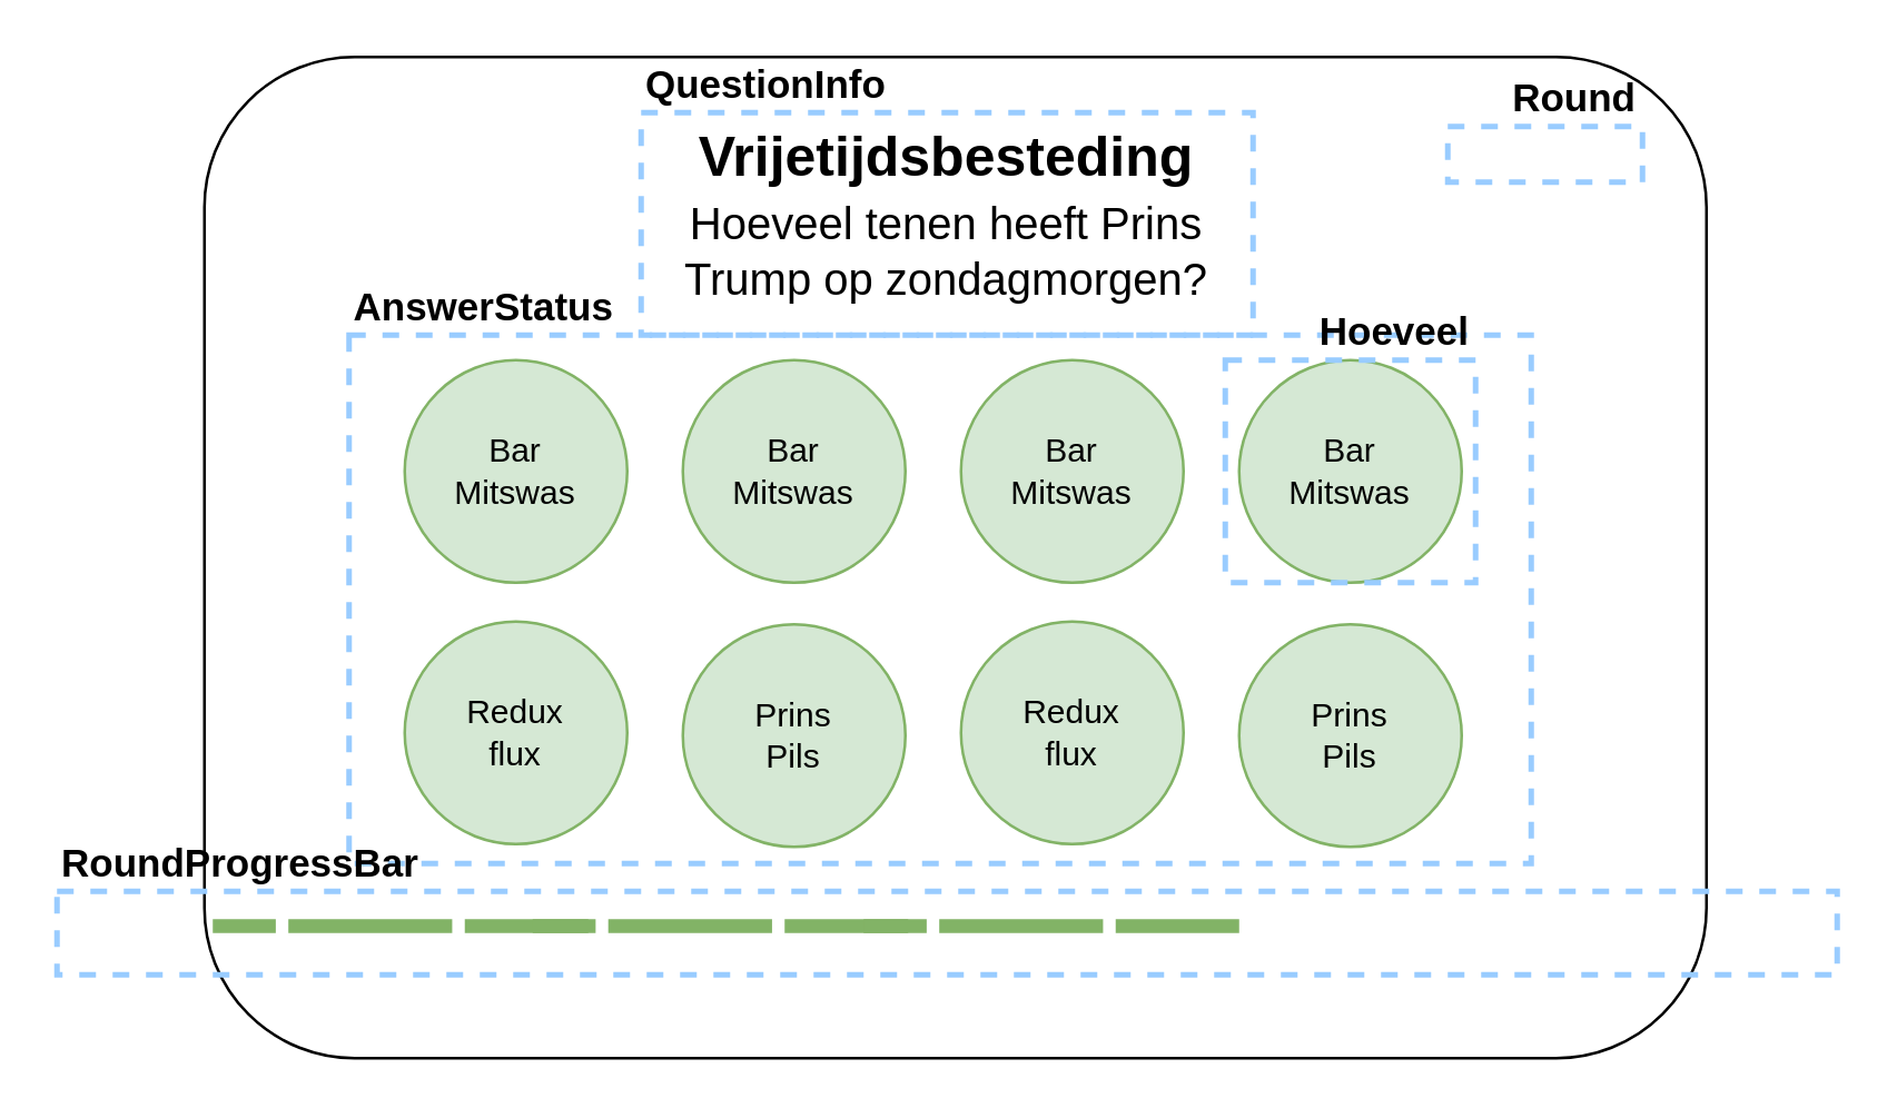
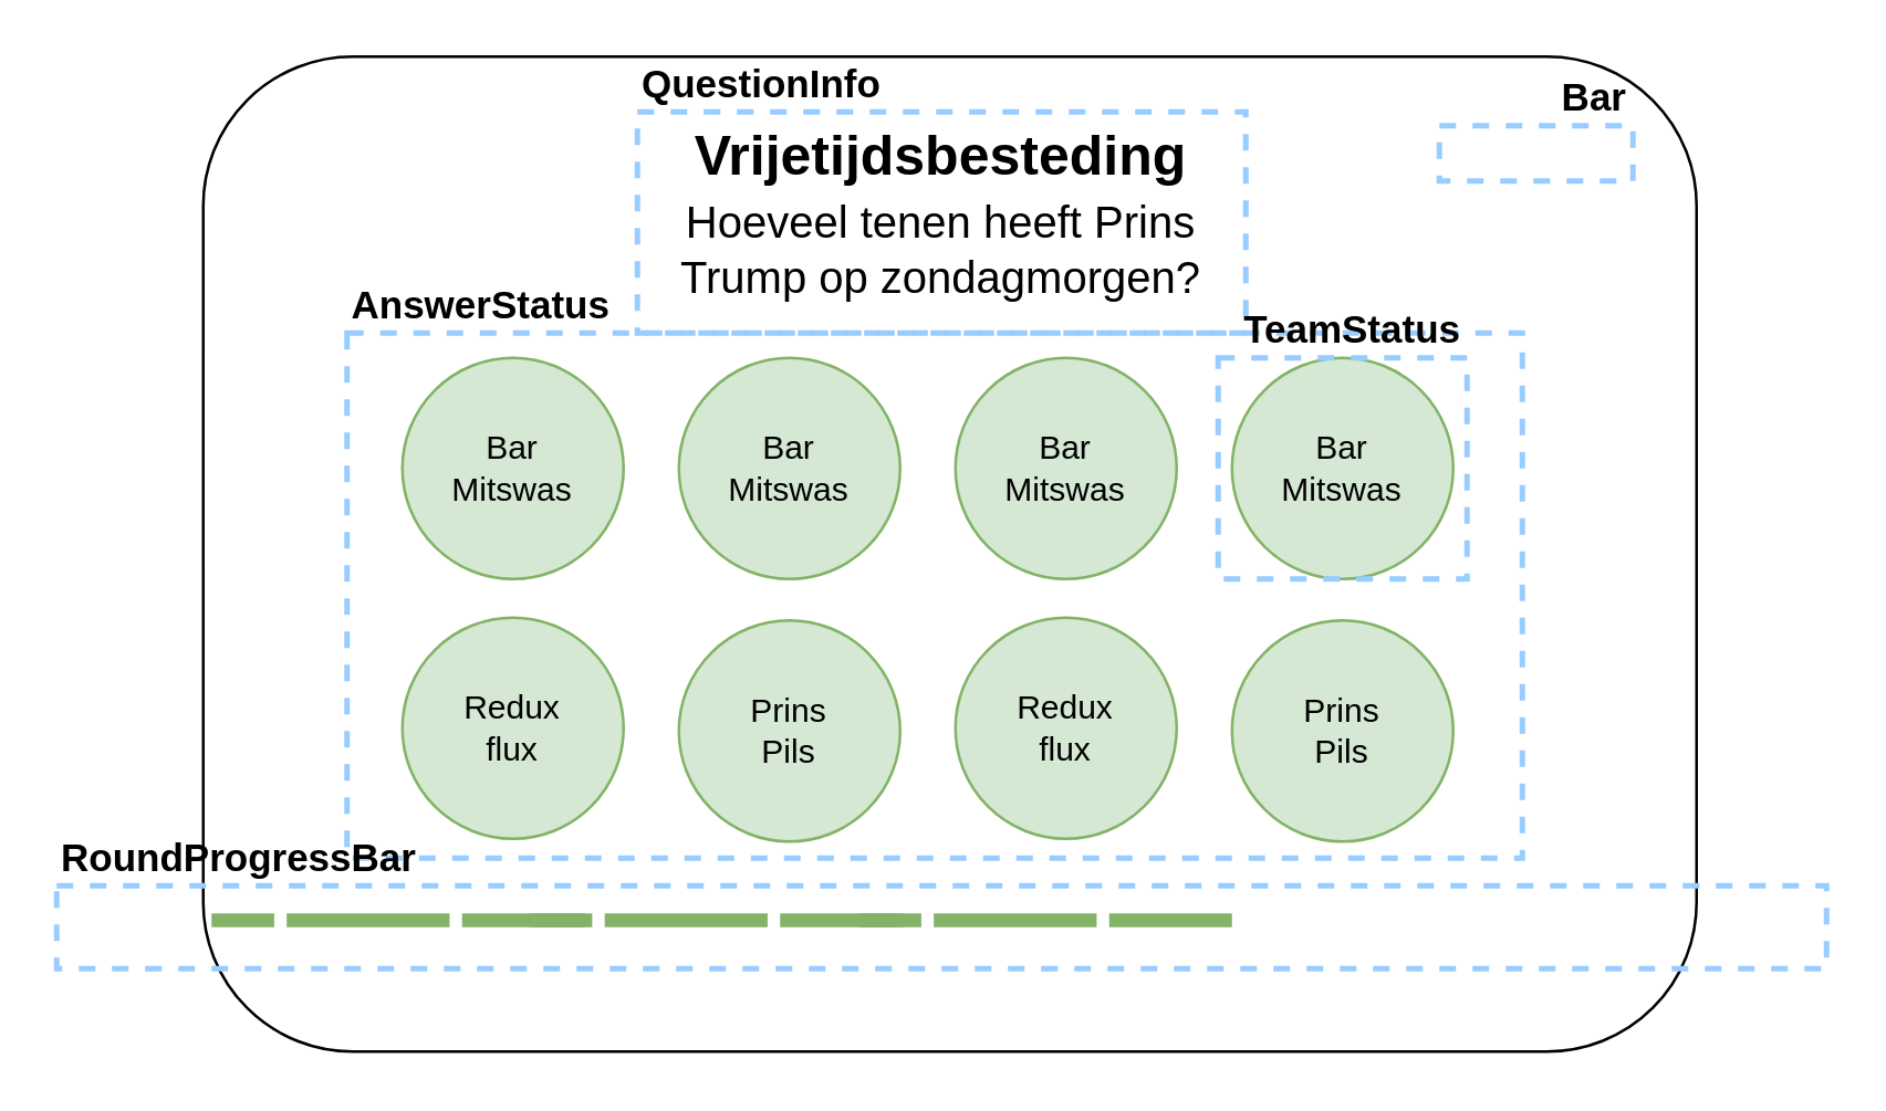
  <mxCell id="0" />
  <mxCell id="1" parent="0" />
  <mxCell id="2" value="" style="rounded=1;whiteSpace=wrap;html=1;align=center;" parent="1" vertex="1"><mxGeometry x="73" y="20" width="540" height="360" as="geometry" /></mxCell>
  <mxCell id="3" value="&lt;font style=&quot;font-size: 16px&quot;&gt;Hoeveel tenen heeft Prins Trump op zondagmorgen?&lt;/font&gt;" style="text;html=1;strokeColor=none;fillColor=none;align=center;verticalAlign=middle;whiteSpace=wrap;rounded=0;" parent="1" vertex="1"><mxGeometry x="230" y="70" width="220" height="40" as="geometry" /></mxCell>
  <mxCell id="4" value="Vrijetijdsbesteding" style="text;html=1;strokeColor=none;fillColor=none;align=center;verticalAlign=middle;whiteSpace=wrap;rounded=0;fontSize=20;fontStyle=1" parent="1" vertex="1"><mxGeometry x="245" y="40" width="190" height="30" as="geometry" /></mxCell>
  <mxCell id="5" value="" style="ellipse;whiteSpace=wrap;html=1;aspect=fixed;rounded=1;fillColor=#d5e8d4;strokeColor=#82b366;" parent="1" vertex="1"><mxGeometry x="145" y="223" width="80" height="80" as="geometry" /></mxCell>
  <mxCell id="6" value="Redux&lt;br&gt;flux" style="text;html=1;strokeColor=none;fillColor=none;align=center;verticalAlign=middle;whiteSpace=wrap;rounded=0;" parent="1" vertex="1"><mxGeometry x="165" y="253" width="40" height="20" as="geometry" /></mxCell>
  <mxCell id="7" value="" style="group" parent="1" vertex="1" connectable="0"><mxGeometry x="245" y="224" width="80" height="80" as="geometry" /></mxCell>
  <mxCell id="8" value="" style="ellipse;whiteSpace=wrap;html=1;aspect=fixed;rounded=1;fillColor=#d5e8d4;strokeColor=#82b366;" parent="7" vertex="1"><mxGeometry width="80" height="80" as="geometry" /></mxCell>
  <mxCell id="9" value="Prins&lt;br&gt;Pils" style="text;html=1;strokeColor=none;fillColor=none;align=center;verticalAlign=middle;whiteSpace=wrap;rounded=0;" parent="7" vertex="1"><mxGeometry x="20" y="30" width="40" height="20" as="geometry" /></mxCell>
  <mxCell id="10" value="" style="group" parent="1" vertex="1" connectable="0"><mxGeometry x="145" y="129" width="80" height="80" as="geometry" /></mxCell>
  <mxCell id="11" value="" style="ellipse;whiteSpace=wrap;html=1;aspect=fixed;rounded=1;fillColor=#d5e8d4;strokeColor=#82b366;" parent="10" vertex="1"><mxGeometry width="80" height="80" as="geometry" /></mxCell>
  <mxCell id="12" value="Bar&lt;br&gt;Mitswas" style="text;html=1;strokeColor=none;fillColor=none;align=center;verticalAlign=middle;whiteSpace=wrap;rounded=0;" parent="10" vertex="1"><mxGeometry x="20" y="30" width="40" height="20" as="geometry" /></mxCell>
  <mxCell id="13" value="" style="group" parent="1" vertex="1" connectable="0"><mxGeometry x="245" y="129" width="80" height="80" as="geometry" /></mxCell>
  <mxCell id="14" value="" style="ellipse;whiteSpace=wrap;html=1;aspect=fixed;rounded=1;fillColor=#d5e8d4;strokeColor=#82b366;" parent="13" vertex="1"><mxGeometry width="80" height="80" as="geometry" /></mxCell>
  <mxCell id="15" value="Bar&lt;br&gt;Mitswas" style="text;html=1;strokeColor=none;fillColor=none;align=center;verticalAlign=middle;whiteSpace=wrap;rounded=0;" parent="13" vertex="1"><mxGeometry x="20" y="30" width="40" height="20" as="geometry" /></mxCell>
  <mxCell id="16" value="" style="ellipse;whiteSpace=wrap;html=1;aspect=fixed;rounded=1;fillColor=#d5e8d4;strokeColor=#82b366;" parent="1" vertex="1"><mxGeometry x="345" y="223" width="80" height="80" as="geometry" /></mxCell>
  <mxCell id="17" value="Redux&lt;br&gt;flux" style="text;html=1;strokeColor=none;fillColor=none;align=center;verticalAlign=middle;whiteSpace=wrap;rounded=0;" parent="1" vertex="1"><mxGeometry x="365" y="253" width="40" height="20" as="geometry" /></mxCell>
  <mxCell id="18" value="" style="group" parent="1" vertex="1" connectable="0"><mxGeometry x="445" y="224" width="80" height="80" as="geometry" /></mxCell>
  <mxCell id="19" value="" style="ellipse;whiteSpace=wrap;html=1;aspect=fixed;rounded=1;fillColor=#d5e8d4;strokeColor=#82b366;" parent="18" vertex="1"><mxGeometry width="80" height="80" as="geometry" /></mxCell>
  <mxCell id="20" value="Prins&lt;br&gt;Pils" style="text;html=1;strokeColor=none;fillColor=none;align=center;verticalAlign=middle;whiteSpace=wrap;rounded=0;" parent="18" vertex="1"><mxGeometry x="20" y="30" width="40" height="20" as="geometry" /></mxCell>
  <mxCell id="21" value="" style="group" parent="1" vertex="1" connectable="0"><mxGeometry x="345" y="129" width="80" height="80" as="geometry" /></mxCell>
  <mxCell id="22" value="" style="ellipse;whiteSpace=wrap;html=1;aspect=fixed;rounded=1;fillColor=#d5e8d4;strokeColor=#82b366;" parent="21" vertex="1"><mxGeometry width="80" height="80" as="geometry" /></mxCell>
  <mxCell id="23" value="Bar&lt;br&gt;Mitswas" style="text;html=1;strokeColor=none;fillColor=none;align=center;verticalAlign=middle;whiteSpace=wrap;rounded=0;" parent="21" vertex="1"><mxGeometry x="20" y="30" width="40" height="20" as="geometry" /></mxCell>
  <mxCell id="24" value="" style="group" parent="1" vertex="1" connectable="0"><mxGeometry x="445" y="129" width="80" height="80" as="geometry" /></mxCell>
  <mxCell id="25" value="" style="ellipse;whiteSpace=wrap;html=1;aspect=fixed;rounded=1;fillColor=#d5e8d4;strokeColor=#82b366;" parent="24" vertex="1"><mxGeometry width="80" height="80" as="geometry" /></mxCell>
  <mxCell id="26" value="Bar&lt;br&gt;Mitswas" style="text;html=1;strokeColor=none;fillColor=none;align=center;verticalAlign=middle;whiteSpace=wrap;rounded=0;" parent="24" vertex="1"><mxGeometry x="20" y="30" width="40" height="20" as="geometry" /></mxCell>
  <mxCell id="27" value="" style="verticalLabelPosition=bottom;verticalAlign=top;html=1;shadow=0;dashed=0;strokeWidth=5;shape=mxgraph.android.indeterminate_progress_bar;strokeColor=#82b366;pointerEvents=1;fillColor=#d5e8d4;" parent="1" vertex="1"><mxGeometry x="76" y="330" width="135" height="5" as="geometry" /></mxCell>
  <mxCell id="28" value="" style="verticalLabelPosition=bottom;verticalAlign=top;html=1;shadow=0;dashed=0;strokeWidth=5;shape=mxgraph.android.indeterminate_progress_bar;strokeColor=#82b366;pointerEvents=1;fillColor=#d5e8d4;" parent="1" vertex="1"><mxGeometry x="191" y="330" width="135" height="5" as="geometry" /></mxCell>
  <mxCell id="29" value="" style="verticalLabelPosition=bottom;verticalAlign=top;html=1;shadow=0;dashed=0;strokeWidth=5;shape=mxgraph.android.indeterminate_progress_bar;strokeColor=#82b366;pointerEvents=1;fillColor=#d5e8d4;" parent="1" vertex="1"><mxGeometry x="310" y="330" width="135" height="5" as="geometry" /></mxCell>
  <mxCell id="30" value="" style="rounded=0;whiteSpace=wrap;html=1;dashed=1;fillColor=none;strokeWidth=2;strokeColor=#99ccFF;align=right;verticalAlign=top;" vertex="1" parent="1"><mxGeometry x="520" y="45" width="70" height="20" as="geometry" /></mxCell>
- <mxCell id="31" value="Round" style="text;html=1;strokeColor=none;fillColor=none;align=right;verticalAlign=middle;whiteSpace=wrap;rounded=0;dashed=1;fontSize=14;fontStyle=1" vertex="1" parent="1"><mxGeometry x="400" y="25" width="190" height="20" as="geometry" /></mxCell>
+ <mxCell id="31" value="Bar" style="text;html=1;strokeColor=none;fillColor=none;align=right;verticalAlign=middle;whiteSpace=wrap;rounded=0;dashed=1;fontSize=14;fontStyle=1" vertex="1" parent="1"><mxGeometry x="400" y="25" width="190" height="20" as="geometry" /></mxCell>
  <mxCell id="32" value="" style="rounded=0;whiteSpace=wrap;html=1;dashed=1;fillColor=none;strokeWidth=2;strokeColor=#99ccFF;align=right;verticalAlign=top;" vertex="1" parent="1"><mxGeometry x="230" y="40" width="220" height="80" as="geometry" /></mxCell>
  <mxCell id="33" value="QuestionInfo" style="text;html=1;strokeColor=none;fillColor=none;align=left;verticalAlign=middle;whiteSpace=wrap;rounded=0;dashed=1;fontSize=14;fontStyle=1" vertex="1" parent="1"><mxGeometry x="230" y="20" width="190" height="20" as="geometry" /></mxCell>
  <mxCell id="34" value="" style="rounded=0;whiteSpace=wrap;html=1;dashed=1;fillColor=none;strokeWidth=2;strokeColor=#99ccFF;align=right;verticalAlign=top;" vertex="1" parent="1"><mxGeometry x="125" y="120" width="425" height="190" as="geometry" /></mxCell>
  <mxCell id="35" value="AnswerStatus" style="text;html=1;strokeColor=none;fillColor=none;align=left;verticalAlign=middle;whiteSpace=wrap;rounded=0;dashed=1;fontSize=14;fontStyle=1" vertex="1" parent="1"><mxGeometry x="125" y="100" width="190" height="20" as="geometry" /></mxCell>
  <mxCell id="36" value="" style="rounded=0;whiteSpace=wrap;html=1;dashed=1;fillColor=none;strokeWidth=2;strokeColor=#99ccFF;align=right;verticalAlign=top;" vertex="1" parent="1"><mxGeometry x="20" y="320" width="640" height="30" as="geometry" /></mxCell>
  <mxCell id="37" value="RoundProgressBar" style="text;html=1;strokeColor=none;fillColor=none;align=left;verticalAlign=middle;whiteSpace=wrap;rounded=0;dashed=1;fontSize=14;fontStyle=1" vertex="1" parent="1"><mxGeometry x="20" y="300" width="190" height="20" as="geometry" /></mxCell>
  <mxCell id="38" value="" style="rounded=0;whiteSpace=wrap;html=1;dashed=1;fillColor=none;strokeWidth=2;strokeColor=#99ccFF;align=right;verticalAlign=top;" vertex="1" parent="1"><mxGeometry x="440" y="129" width="90" height="80" as="geometry" /></mxCell>
- <mxCell id="39" value="Hoeveel" style="text;html=1;strokeColor=none;fillColor=none;align=right;verticalAlign=middle;whiteSpace=wrap;rounded=0;dashed=1;fontSize=14;fontStyle=1" vertex="1" parent="1"><mxGeometry x="440" y="109" width="90" height="20" as="geometry" /></mxCell>
+ <mxCell id="39" value="TeamStatus" style="text;html=1;strokeColor=none;fillColor=none;align=right;verticalAlign=middle;whiteSpace=wrap;rounded=0;dashed=1;fontSize=14;fontStyle=1" vertex="1" parent="1"><mxGeometry x="440" y="109" width="90" height="20" as="geometry" /></mxCell>
